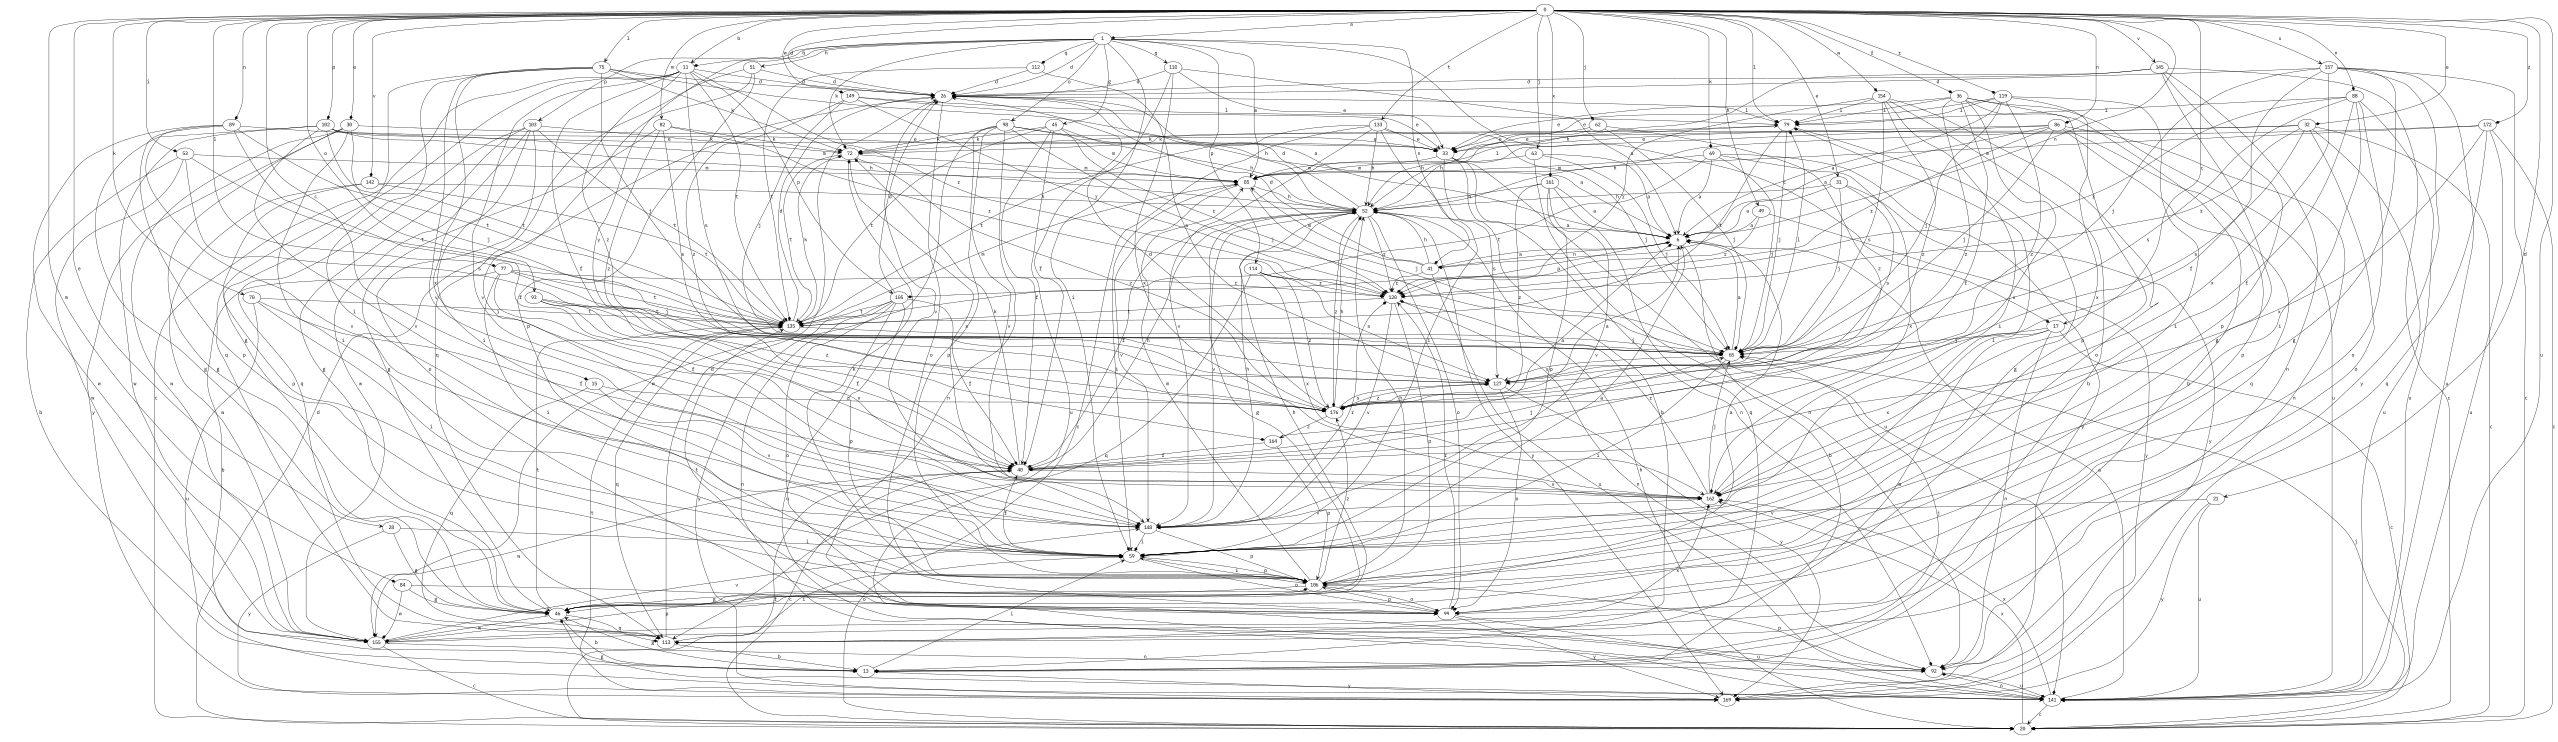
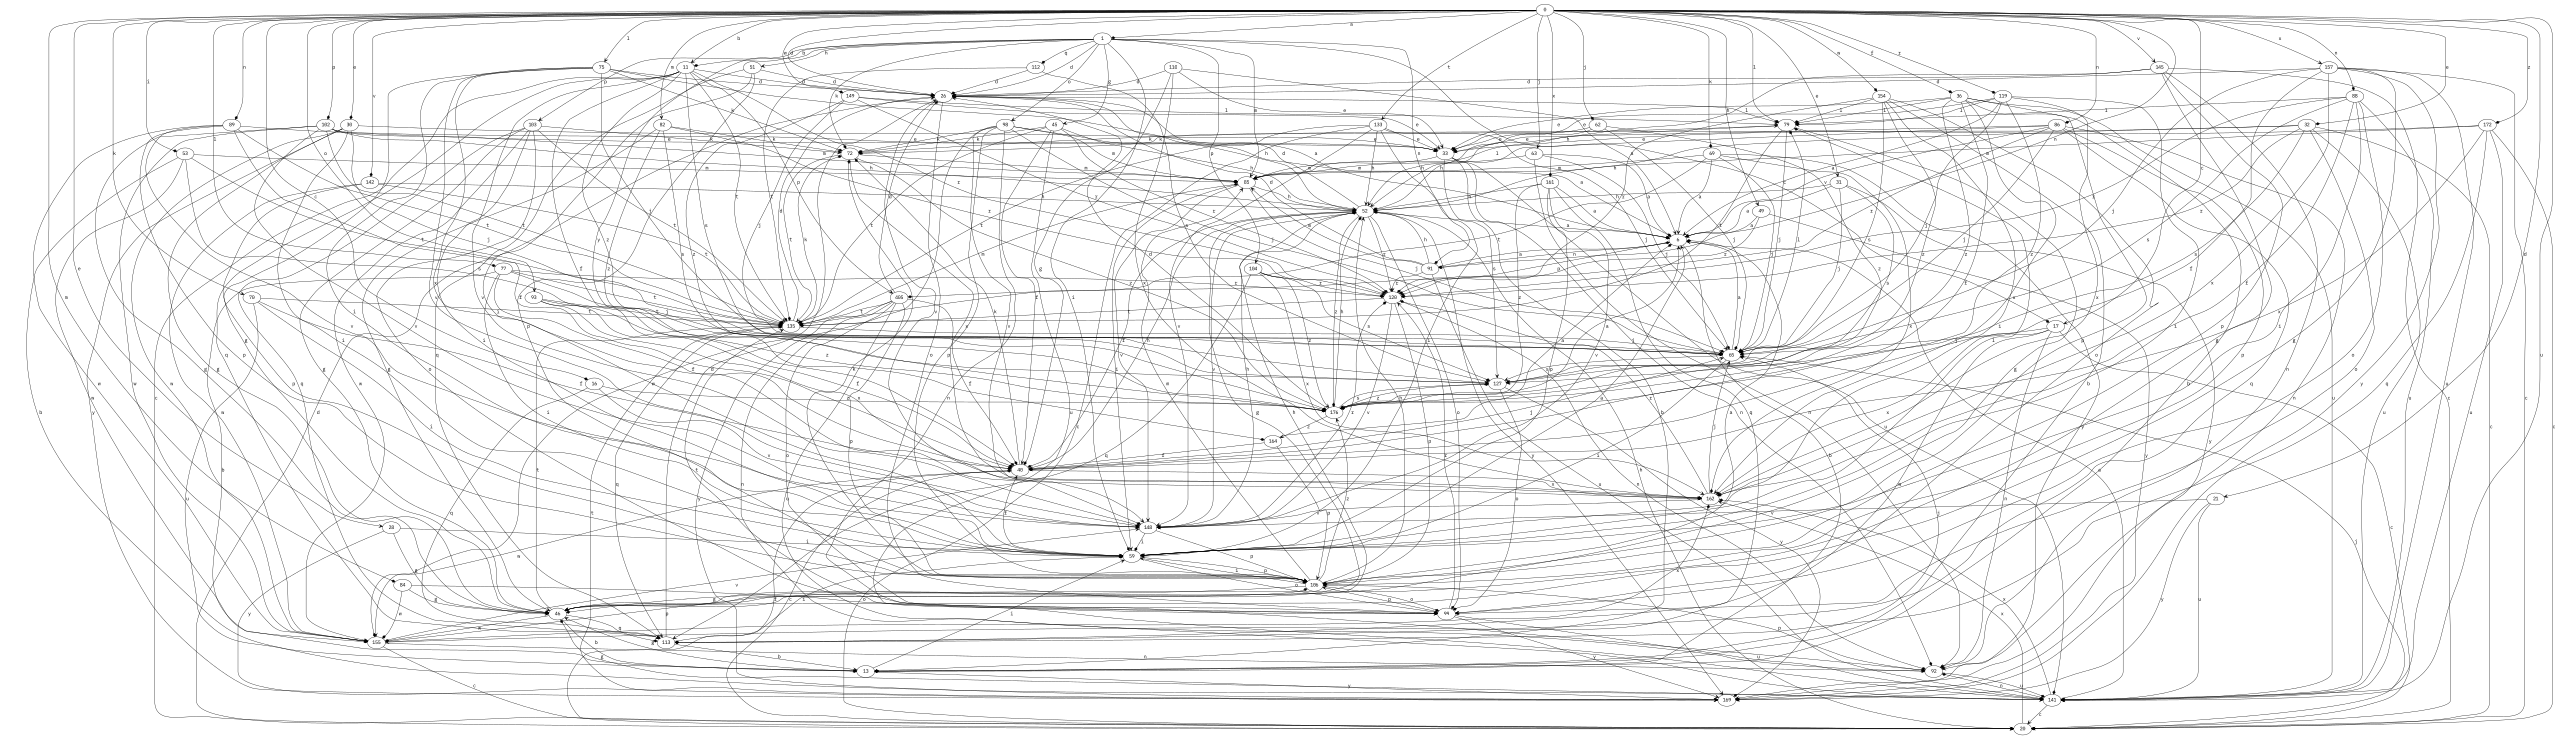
  strict digraph {
    fontname="IBM Plex Mono"
    node [fontname="IBM Plex Mono"]
    edge [arrowhead=diamond fontname="IBM Plex Mono"]
    0
    1
    11
-   15
+   15 [label=16]
    17
    21
    26
    28
    30
    31
    32
    36
    49
    53
    62
    63
    69
    70
    75
    77
    79
    82
    84
    86
    88
    89
-   91 [label=41]
+   91
    93
    102
    119
    133
    141
    142
    145
    149
    154
    157
    161
    172
    45
    51
    59
    72
    85
    98
    103
-   104 [label=114]
+   104
    110
    112
    164
-   105
+   105 [label=405]
    20
    40
    113
    120
    127
    135
    148
    176
    65
    92
    155
    162
    169
    52
    99
    46
    33
    6
    13
    106
    0 -> 1 [label=a]
    0 -> 11 [arrowhead=vee label=b]
    0 -> 15 [label=c]
    0 -> 17 [arrowhead=vee label=c]
    0 -> 21 [arrowhead=vee label=d]
    0 -> 26 [arrowhead=vee label=d]
    0 -> 28 [arrowhead=vee label=e]
    0 -> 30 [label=e]
    0 -> 31 [arrowhead=vee label=e]
    0 -> 32 [label=e]
    0 -> 36 [label=f]
    0 -> 49 [arrowhead=vee label=h]
    0 -> 53 [label=i]
    0 -> 62 [label=j]
    0 -> 63 [arrowhead=vee label=j]
    0 -> 69 [label=k]
    0 -> 70 [arrowhead=vee label=k]
    0 -> 75 [arrowhead=vee label=l]
    0 -> 77 [label=l]
    0 -> 79 [label=l]
    0 -> 82 [arrowhead=vee label=m]
    0 -> 84 [label=m]
    0 -> 86 [label=n]
    0 -> 88 [label=n]
    0 -> 89 [label=n]
    0 -> 91 [arrowhead=vee label=n]
    0 -> 93 [arrowhead=vee label=o]
    0 -> 102 [label=p]
    0 -> 119 [label=r]
    0 -> 133 [arrowhead=vee label=t]
    0 -> 141 [arrowhead=vee label=u]
    0 -> 142 [label=v]
    0 -> 145 [arrowhead=vee label=v]
    0 -> 149 [label=w]
    0 -> 154 [label=w]
    0 -> 157 [arrowhead=vee label=x]
    0 -> 161 [label=x]
    0 -> 172 [label=z]
    1 -> 11 [label=b]
    1 -> 17 [label=c]
    1 -> 26 [label=d]
    1 -> 91 [label=n]
    1 -> 45 [arrowhead=vee label=g]
    1 -> 51 [arrowhead=vee label=h]
    1 -> 59 [label=i]
    1 -> 72 [label=k]
    1 -> 85 [arrowhead=vee label=m]
    1 -> 98 [arrowhead=vee label=o]
    1 -> 103 [arrowhead=vee label=p]
    1 -> 104 [arrowhead=vee label=p]
-   1 -> 110 [arrowhead=vee label=q]
    1 -> 112 [label=q]
    1 -> 164 [label=y]
    11 -> 26 [label=d]
    11 -> 105 [arrowhead=vee label=p]
    11 -> 20 [arrowhead=vee label=c]
    11 -> 40 [label=f]
    11 -> 113 [arrowhead=vee label=q]
    11 -> 120 [arrowhead=vee label=r]
    11 -> 127 [arrowhead=vee label=s]
    11 -> 135 [label=t]
    11 -> 148 [arrowhead=vee label=v]
    11 -> 176 [label=z]
    15 -> 113 [arrowhead=vee label=q]
    15 -> 148 [arrowhead=vee label=v]
    15 -> 176 [label=z]
    17 -> 20 [label=c]
    17 -> 65 [arrowhead=vee label=j]
    17 -> 92 [arrowhead=vee label=n]
    17 -> 155 [arrowhead=vee label=w]
    17 -> 162 [label=x]
    21 -> 141 [arrowhead=vee label=u]
    21 -> 148 [label=v]
    21 -> 169 [arrowhead=vee label=y]
    26 -> 79 [label=l]
    26 -> 148 [label=v]
    26 -> 52 [label=h]
    26 -> 99 [label=o]
    28 -> 59 [arrowhead=vee label=i]
    28 -> 169 [arrowhead=vee label=y]
    28 -> 46 [label=g]
    30 -> 59 [label=i]
    30 -> 65 [label=j]
    30 -> 155 [label=w]
    30 -> 169 [arrowhead=vee label=y]
    30 -> 46 [label=g]
    30 -> 33 [label=e]
    31 -> 127 [label=s]
    31 -> 65 [label=j]
    31 -> 169 [label=y]
    31 -> 52 [arrowhead=vee label=h]
    31 -> 6 [arrowhead=vee label=a]
    32 -> 141 [label=u]
    32 -> 72 [label=k]
    32 -> 20 [label=c]
    32 -> 120 [arrowhead=vee label=r]
    32 -> 127 [arrowhead=vee label=s]
    32 -> 52 [label=h]
    32 -> 99 [label=o]
    36 -> 79 [label=l]
    36 -> 141 [label=u]
    36 -> 40 [label=f]
    36 -> 176 [arrowhead=vee label=z]
    36 -> 162 [arrowhead=vee label=x]
    36 -> 33 [label=e]
    36 -> 13 [label=b]
    36 -> 106 [label=p]
    49 -> 120 [label=r]
    49 -> 169 [arrowhead=vee label=y]
    49 -> 6 [arrowhead=vee label=a]
    53 -> 85 [label=m]
    53 -> 127 [arrowhead=vee label=s]
    53 -> 135 [label=t]
    53 -> 155 [label=w]
    53 -> 13 [label=b]
    62 -> 176 [arrowhead=vee label=z]
    62 -> 65 [label=j]
    62 -> 52 [arrowhead=vee label=h]
    62 -> 33 [arrowhead=vee label=e]
    63 -> 85 [arrowhead=vee label=m]
    63 -> 65 [label=j]
    63 -> 92 [label=n]
    63 -> 6 [label=a]
    69 -> 85 [arrowhead=vee label=m]
    69 -> 135 [arrowhead=vee label=t]
    69 -> 65 [arrowhead=vee label=j]
    69 -> 162 [label=x]
    69 -> 169 [arrowhead=vee label=y]
    69 -> 6 [arrowhead=vee label=a]
    70 -> 141 [arrowhead=vee label=u]
    70 -> 59 [label=i]
    70 -> 40 [label=f]
    70 -> 135 [label=t]
    75 -> 26 [label=d]
    75 -> 59 [arrowhead=vee label=i]
    75 -> 72 [label=k]
    75 -> 148 [label=v]
    75 -> 65 [label=j]
    75 -> 162 [label=x]
    75 -> 46 [label=g]
    75 -> 6 [arrowhead=vee label=a]
    77 -> 59 [label=i]
    77 -> 40 [arrowhead=vee label=f]
    77 -> 120 [label=r]
    77 -> 135 [arrowhead=vee label=t]
    77 -> 65 [label=j]
    77 -> 13 [arrowhead=vee label=b]
    79 -> 72 [arrowhead=vee label=k]
    79 -> 135 [label=t]
    79 -> 65 [label=j]
    79 -> 46 [arrowhead=vee label=g]
    82 -> 72 [arrowhead=vee label=k]
    82 -> 120 [arrowhead=vee label=r]
    82 -> 127 [arrowhead=vee label=s]
    82 -> 176 [label=z]
    82 -> 46 [arrowhead=vee label=g]
    84 -> 155 [label=w]
    84 -> 99 [arrowhead=vee label=o]
    84 -> 46 [arrowhead=vee label=g]
    86 -> 113 [label=q]
    86 -> 120 [label=r]
    86 -> 65 [label=j]
    86 -> 92 [arrowhead=vee label=n]
    86 -> 52 [label=h]
    86 -> 33 [label=e]
-   86 -> 6 [label=a]
+   86 -> 6 [label=v]
    86 -> 106 [label=p]
    88 -> 79 [label=l]
    88 -> 141 [arrowhead=vee label=u]
    88 -> 59 [label=i]
    88 -> 40 [arrowhead=vee label=f]
    88 -> 120 [label=r]
    88 -> 127 [arrowhead=vee label=s]
    88 -> 99 [arrowhead=vee label=o]
    89 -> 40 [label=f]
    89 -> 135 [arrowhead=vee label=t]
    89 -> 148 [arrowhead=vee label=v]
    89 -> 155 [arrowhead=vee label=w]
    89 -> 33 [arrowhead=vee label=e]
    89 -> 106 [label=p]
    91 -> 26 [label=d]
    91 -> 141 [label=u]
    91 -> 85 [arrowhead=vee label=m]
    91 -> 120 [arrowhead=vee label=r]
    91 -> 52 [label=h]
    91 -> 6 [label=a]
    93 -> 40 [label=f]
    93 -> 135 [arrowhead=vee label=t]
    93 -> 176 [arrowhead=vee label=z]
    93 -> 162 [arrowhead=vee label=x]
    102 -> 85 [label=m]
    102 -> 135 [label=t]
    102 -> 148 [label=v]
    102 -> 155 [label=w]
    102 -> 52 [arrowhead=vee label=h]
    102 -> 46 [arrowhead=vee label=g]
    102 -> 33 [arrowhead=vee label=e]
    119 -> 79 [arrowhead=vee label=l]
    119 -> 59 [label=i]
    119 -> 176 [label=z]
    119 -> 65 [label=j]
    119 -> 162 [label=x]
    119 -> 33 [label=e]
    119 -> 6 [arrowhead=vee label=a]
    133 -> 59 [arrowhead=vee label=i]
    133 -> 20 [label=c]
    133 -> 135 [label=t]
    133 -> 148 [arrowhead=vee label=v]
    133 -> 65 [arrowhead=vee label=j]
    133 -> 52 [arrowhead=vee label=h]
    133 -> 33 [label=e]
    141 -> 20 [arrowhead=vee label=c]
    141 -> 92 [label=n]
    141 -> 162 [label=x]
    141 -> 46 [label=g]
    141 -> 6 [arrowhead=vee label=a]
    142 -> 135 [label=t]
    142 -> 155 [arrowhead=vee label=w]
    142 -> 52 [arrowhead=vee label=h]
    142 -> 106 [arrowhead=vee label=p]
    145 -> 26 [arrowhead=vee label=d]
    145 -> 20 [label=c]
    145 -> 92 [arrowhead=vee label=n]
    145 -> 52 [arrowhead=vee label=h]
    145 -> 46 [label=g]
    145 -> 106 [label=p]
    149 -> 79 [arrowhead=vee label=l]
    149 -> 120 [label=r]
    149 -> 176 [label=z]
    149 -> 65 [label=j]
    149 -> 33 [arrowhead=vee label=e]
    154 -> 79 [label=l]
    154 -> 59 [label=i]
    154 -> 120 [label=r]
    154 -> 127 [arrowhead=vee label=s]
    154 -> 176 [label=z]
    154 -> 99 [arrowhead=vee label=o]
    154 -> 13 [label=b]
    157 -> 26 [arrowhead=vee label=d]
    157 -> 141 [arrowhead=vee label=u]
    157 -> 20 [label=c]
    157 -> 40 [label=f]
    157 -> 65 [label=j]
    157 -> 162 [label=x]
    157 -> 169 [label=y]
    157 -> 46 [arrowhead=vee label=g]
    161 -> 59 [arrowhead=vee label=p]
    161 -> 113 [label=q]
    161 -> 148 [label=v]
    161 -> 176 [label=z]
    161 -> 52 [arrowhead=vee label=h]
    161 -> 6 [label=a]
    172 -> 141 [label=u]
    172 -> 85 [label=m]
    172 -> 20 [arrowhead=vee label=c]
    172 -> 113 [label=q]
    172 -> 162 [arrowhead=vee label=x]
    172 -> 33 [arrowhead=vee label=e]
    45 -> 141 [label=u]
    45 -> 72 [arrowhead=vee label=k]
    45 -> 40 [arrowhead=vee label=f]
    45 -> 120 [label=r]
    45 -> 135 [label=t]
    45 -> 52 [arrowhead=vee label=h]
    51 -> 26 [arrowhead=vee label=d]
    51 -> 59 [arrowhead=vee label=i]
    51 -> 113 [arrowhead=vee label=q]
    51 -> 106 [arrowhead=vee label=p]
    59 -> 79 [label=l]
    59 -> 40 [arrowhead=vee label=f]
    59 -> 99 [label=o]
    59 -> 6 [arrowhead=vee label=a]
    59 -> 106 [label=p]
    72 -> 85 [label=m]
    72 -> 135 [arrowhead=vee label=t]
    72 -> 176 [label=z]
    72 -> 162 [label=x]
    85 -> 79 [arrowhead=vee label=l]
    85 -> 59 [arrowhead=vee label=i]
    85 -> 148 [arrowhead=vee label=v]
    85 -> 65 [label=j]
    85 -> 52 [label=h]
    98 -> 72 [label=k]
    98 -> 85 [label=m]
    98 -> 148 [arrowhead=vee label=v]
    98 -> 65 [arrowhead=vee label=j]
    98 -> 92 [label=n]
    98 -> 155 [label=w]
    98 -> 6 [arrowhead=vee label=a]
    98 -> 106 [arrowhead=vee label=p]
    103 -> 59 [label=i]
    103 -> 72 [arrowhead=vee label=k]
    103 -> 113 [arrowhead=vee label=q]
    103 -> 135 [arrowhead=vee label=t]
    103 -> 155 [arrowhead=vee label=w]
    103 -> 99 [arrowhead=vee label=o]
    103 -> 46 [label=g]
    104 -> 113 [arrowhead=vee label=q]
    104 -> 120 [label=r]
    104 -> 127 [label=s]
    104 -> 176 [arrowhead=vee label=z]
    104 -> 162 [arrowhead=vee label=x]
    110 -> 26 [arrowhead=vee label=d]
-   110 -> 40 [label=f]
+   110 -> 40 [label=g]
    110 -> 162 [label=x]
    110 -> 33 [arrowhead=vee label=e]
    110 -> 6 [arrowhead=vee label=a]
    112 -> 26 [label=d]
    112 -> 127 [arrowhead=vee label=s]
    112 -> 135 [label=t]
    164 -> 40 [arrowhead=vee label=f]
    164 -> 6 [label=a]
    164 -> 106 [arrowhead=vee label=p]
    105 -> 26 [label=d]
    105 -> 141 [arrowhead=vee label=u]
    105 -> 40 [label=f]
    105 -> 135 [label=t]
    105 -> 92 [label=n]
    105 -> 169 [arrowhead=vee label=y]
    105 -> 99 [label=o]
    105 -> 106 [label=p]
    20 -> 26 [arrowhead=vee label=d]
    20 -> 40 [label=f]
    20 -> 65 [label=j]
    20 -> 162 [arrowhead=vee label=x]
    20 -> 52 [arrowhead=vee label=h]
    40 -> 72 [label=k]
    40 -> 20 [label=c]
    40 -> 65 [arrowhead=vee label=j]
    40 -> 155 [arrowhead=vee label=w]
    40 -> 162 [arrowhead=vee label=x]
    40 -> 52 [label=h]
    113 -> 26 [arrowhead=vee label=d]
    113 -> 59 [label=i]
    113 -> 13 [arrowhead=vee label=b]
    120 -> 135 [arrowhead=vee label=t]
    120 -> 148 [arrowhead=vee label=v]
    120 -> 92 [label=n]
    120 -> 106 [arrowhead=vee label=p]
    127 -> 176 [label=z]
    127 -> 169 [label=y]
    127 -> 99 [label=o]
    135 -> 26 [arrowhead=vee label=d]
    135 -> 72 [label=k]
    135 -> 85 [label=m]
    135 -> 113 [arrowhead=vee label=q]
    135 -> 65 [arrowhead=vee label=j]
    148 -> 59 [label=i]
    148 -> 120 [label=r]
    148 -> 52 [label=h]
    148 -> 106 [label=p]
    176 -> 26 [arrowhead=vee label=d]
    176 -> 164 [arrowhead=vee label=z]
    176 -> 127 [label=s]
    176 -> 52 [label=h]
    176 -> 6 [arrowhead=vee label=a]
    65 -> 79 [label=l]
    65 -> 59 [arrowhead=vee label=i]
    65 -> 127 [arrowhead=vee label=s]
    65 -> 6 [arrowhead=vee label=a]
    92 -> 141 [label=u]
    92 -> 106 [arrowhead=vee label=p]
    155 -> 20 [arrowhead=vee label=c]
    155 -> 148 [arrowhead=vee label=v]
    155 -> 92 [arrowhead=vee label=n]
    155 -> 162 [label=x]
    155 -> 106 [label=p]
    162 -> 120 [label=r]
    162 -> 148 [arrowhead=vee label=v]
    162 -> 65 [arrowhead=vee label=j]
    169 -> 135 [label=t]
    52 -> 26 [arrowhead=vee label=d]
    52 -> 40 [label=f]
    52 -> 120 [arrowhead=vee label=r]
    52 -> 148 [arrowhead=vee label=v]
    52 -> 176 [label=z]
    52 -> 169 [arrowhead=vee label=y]
    52 -> 99 [label=o]
    52 -> 46 [arrowhead=vee label=g]
    52 -> 6 [label=a]
    99 -> 141 [label=u]
    99 -> 120 [arrowhead=vee label=r]
    99 -> 135 [arrowhead=vee label=t]
    99 -> 169 [arrowhead=vee label=y]
    99 -> 106 [arrowhead=vee label=p]
    46 -> 113 [label=q]
    46 -> 135 [arrowhead=vee label=t]
    46 -> 155 [label=w]
    46 -> 52 [label=h]
    46 -> 13 [label=b]
    33 -> 141 [label=u]
    33 -> 85 [arrowhead=vee label=m]
    33 -> 127 [arrowhead=vee label=s]
    33 -> 92 [label=n]
    33 -> 13 [label=b]
    6 -> 91 [label=n]
    6 -> 105 [label=p]
    6 -> 13 [label=b]
    13 -> 59 [arrowhead=vee label=i]
    13 -> 65 [arrowhead=vee label=j]
    13 -> 169 [label=y]
    13 -> 46 [arrowhead=vee label=g]
    106 -> 59 [arrowhead=vee label=i]
    106 -> 72 [label=k]
    106 -> 85 [arrowhead=vee label=m]
    106 -> 176 [arrowhead=vee label=z]
    106 -> 52 [arrowhead=vee label=h]
    106 -> 99 [label=o]
    106 -> 46 [label=g]
    106 -> 6 [label=a]
  }
